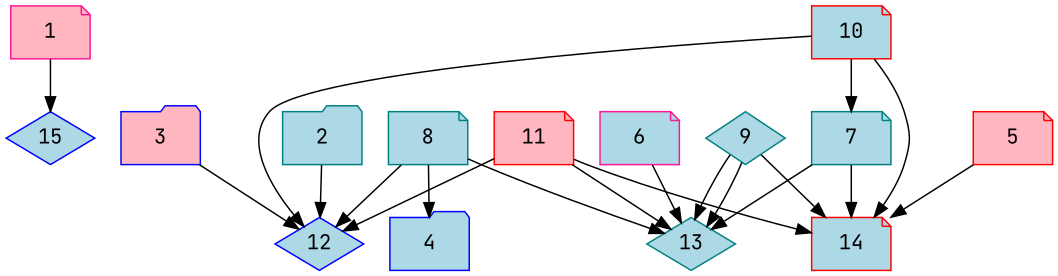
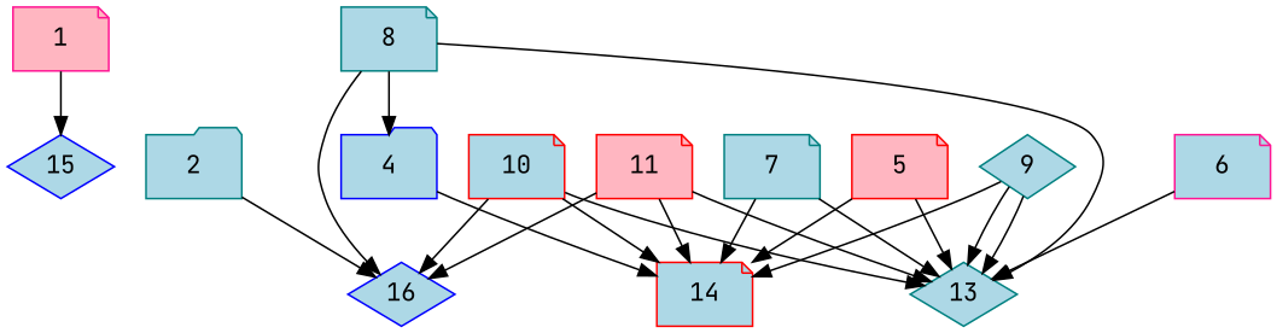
  digraph {
    fontname="JetBrains Mono"
    node [alpha=0.07 color=teal fillcolor=lightblue fontname="JetBrains Mono" shape=note style=filled]
    edge [fontname="JetBrains Mono"]
    1 [color=deeppink expect_size=48631808 fillcolor=lightpink]
    15 [alpha=0.18 color=blue expect_size=43618304 shape=diamond]
    2 [alpha=0.08 expect_size=19178496 shape=folder]
-   12 [alpha=0.19 color=blue expect_size=48970752 shape=diamond]
-   3 [alpha=0.13 color=blue expect_size=6198272 fillcolor=lightpink shape=folder]
+   12 [alpha=0.19 color=blue expect_size=48970752 shape=diamond label=16]
    4 [alpha=0.16 color=blue expect_size=25392128 shape=folder]
    14 [alpha=0.15 color=red expect_size=51884032]
    5 [alpha=0.09 color=red expect_size=17165312 fillcolor=lightpink]
    13 [alpha=0.04 expect_size=20591616 shape=diamond]
    6 [alpha=0.15 color=deeppink expect_size=18763776]
    7 [alpha=0.16 expect_size=17341440]
    8 [expect_size=20449280]
    9 [alpha=0.18 expect_size=13986816 shape=diamond]
    10 [alpha=0.09 color=red expect_size=33040384]
    11 [alpha=0.03 color=red expect_size=32677888 fillcolor=lightpink]
    1 -> 15
    2 -> 12
-   3 -> 12
+   4 -> 14
    5 -> 14
+   5 -> 13
    6 -> 13
    7 -> 14
    7 -> 13
    8 -> 12
    8 -> 4
    8 -> 13
    9 -> 14
    9 -> 13
    9 -> 13
    10 -> 12
    10 -> 14
-   10 -> 7
+   10 -> 13
    11 -> 12
    11 -> 14
    11 -> 13
  }
